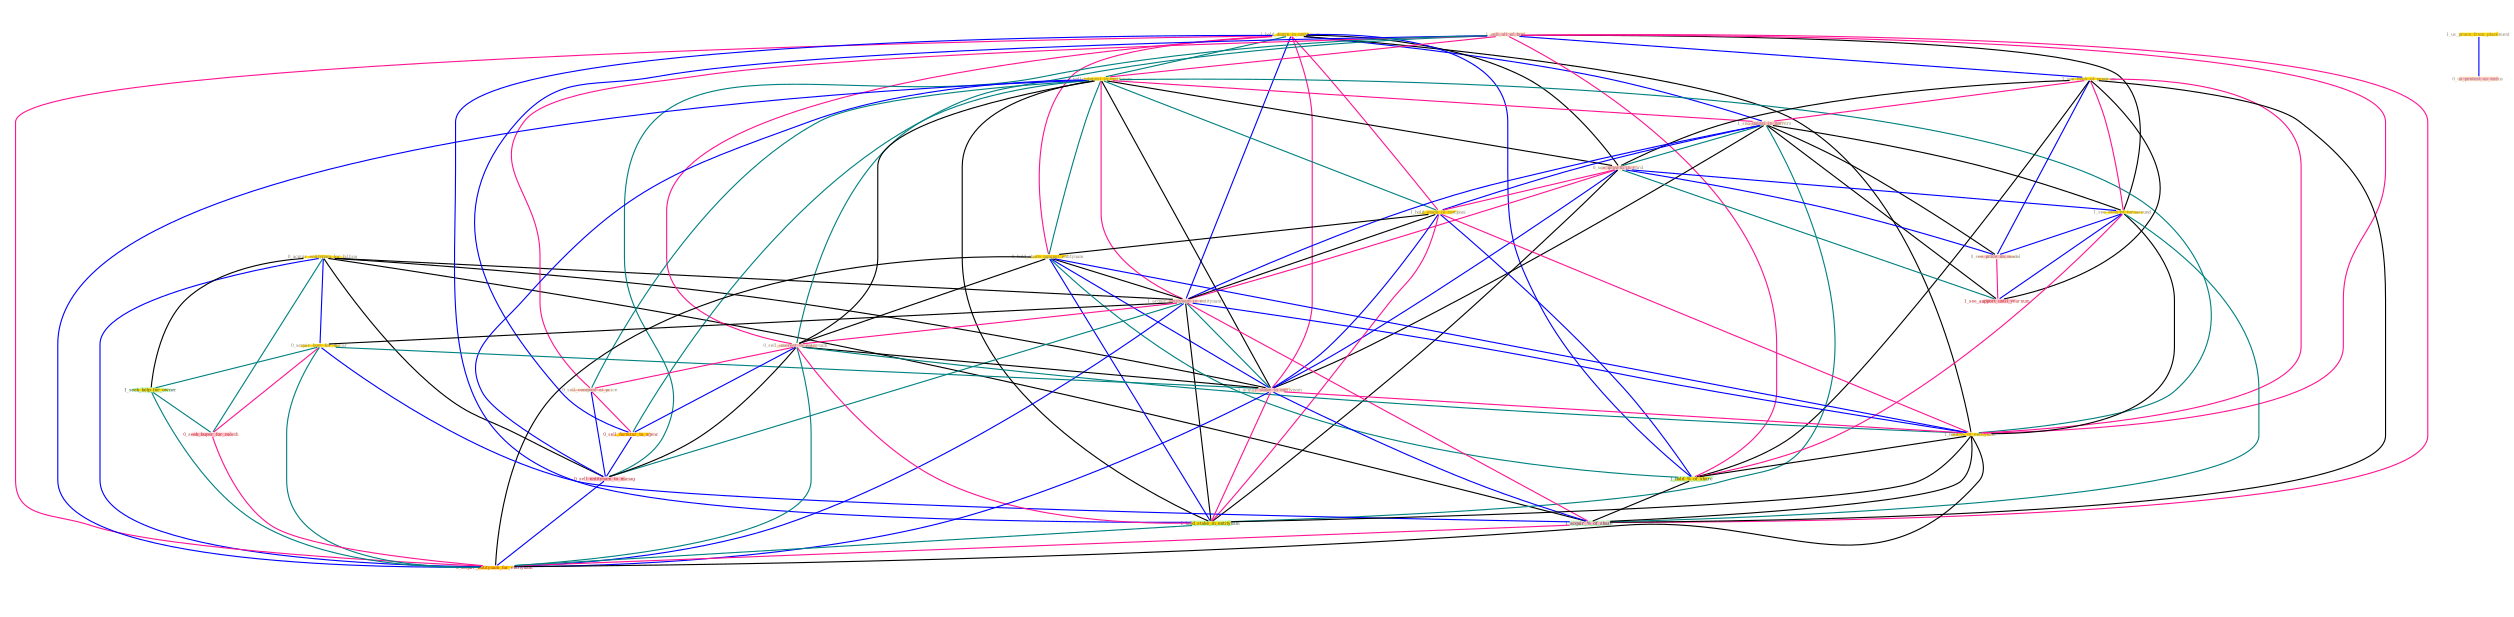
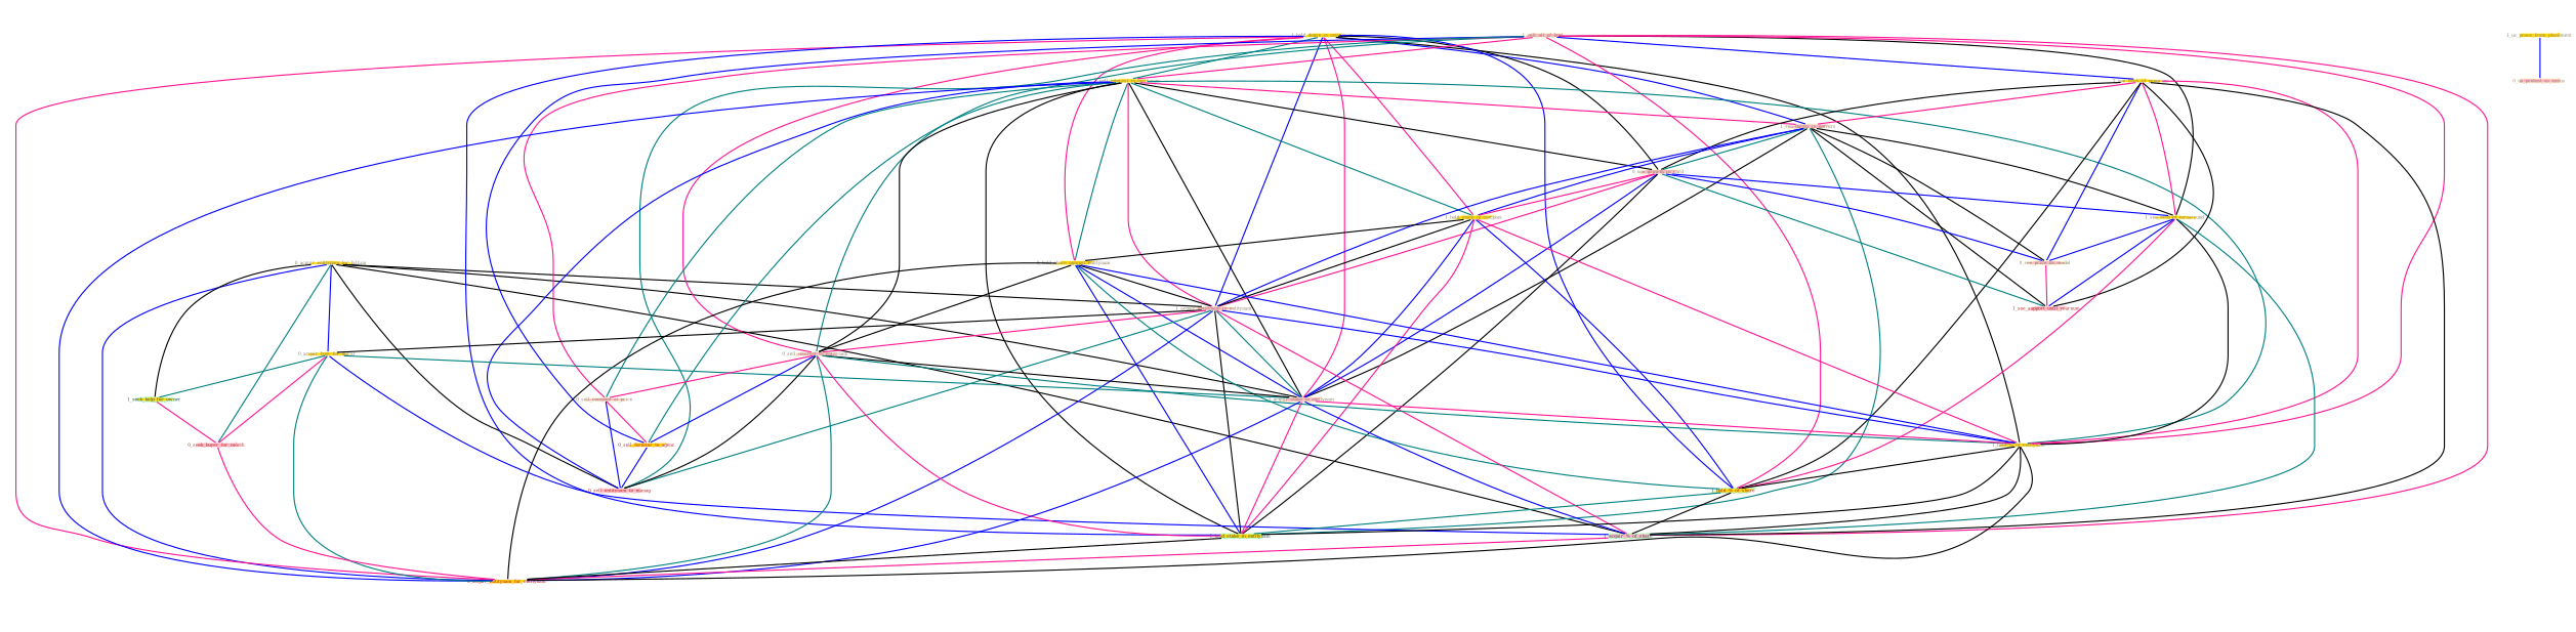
  graph {
    node [color="#ffffe0" fillcolor=gold fixedsize=true fontcolor="#8b7d6b" fontsize=4 shape=parallelogram style=filled]
    edge [color=black w=1]
    "0_acquir_entitynam_for_billion " [height=.06 shape=house width=.5]
    "1_us_proce_from_placement " [height=.06 shape=folder width=.5]
    "1_hold_degre_in_entitynam " [height=.06 width=.5]
    "1_sell_all_of_busi " [fillcolor=lightpink height=.06 width=.5]
    "1_sell_interest_in_entitynam " [height=.06 shape=ellipse width=.5]
    "1_see_flock_of_program " [height=.06 shape=house width=.5]
    "1_see_galaxi_in_univers " [fillcolor=lightpink height=.06 width=.5]
    "0_see_growth_in_card " [fillcolor=lightpink height=.06 width=.5]
    "1_hold_stock_in_compani " [height=.06 width=.5]
    "1_see_evid_of_turnaround " [height=.06 shape=house width=.5]
    "0_hold_share_against_entitynam " [height=.06 width=.5]
    "0_us_protest_as_excus " [fillcolor=lightpink height=.06 shape=folder width=.5]
    "1_acquir_entitynam_in_entitynam " [fillcolor=lightpink height=.06 shape=ellipse width=.5]
    "0_acquir_busi_for_dollar " [height=.06 shape=house width=.5]
    "0_sell_interest_to_entitynam " [fillcolor=lightpink height=.06 shape=house width=.5]
    "1_acquir_stake_in_entitynam " [fillcolor=lightpink height=.06 width=.5]
    "0_see_price_on_model " [fillcolor=lightpink height=.06 shape=ellipse width=.5]
    "0_sell_compani_at_price " [fillcolor=lightpink height=.06 shape=house width=.5]
    "1_hold_%_of_entitynam " [height=.06 shape=house width=.5]
    "0_seek_buyer_for_month " [color="#fff0f5" fillcolor=lightpink fontcolor="#b22222" height=.06 shape=folder width=.5]
    "1_see_support_until_yearnum " [color="#fff0f5" fillcolor=lightpink fontcolor="#b22222" height=.06 width=.5]
    "0_sell_furnitur_to_agenc " [color="#fff0f5" fontcolor="#b22222" height=.06 width=.5]
    "0_sell_entitynam_to_manag " [color="#fff0f5" fillcolor=lightpink fontcolor="#b22222" height=.06 shape=folder width=.5]
    "0_acquir_entitynam_for_entitynam " [color="#fff0f5" fontcolor="#b22222" height=.06 width=.5]
    "1_seek_help_for_owner " [color="#BDFCC9" fontcolor="#2f4f4f" height=.06 shape=ellipse width=.5]
    "1_acquir_%_of_share " [color="#BDFCC9" fillcolor=lightpink fontcolor="#2f4f4f" height=.06 shape=folder width=.5]
-   "1_hold_%_of_share " [color="#BDFCC9" fontcolor="#2f4f4f" height=.06 width=.5]
+   "1_hold_%_of_share " [color="#BDFCC9" fontcolor="#b22222" height=.06 width=.5]
    "1_hold_stake_in_entitynam " [color="#BDFCC9" fontcolor="#2f4f4f" height=.06 shape=folder width=.5]
    subgraph sub_1 {
      "0_acquir_entitynam_for_billion "
      "1_us_proce_from_placement "
      "1_hold_degre_in_entitynam "
      "1_sell_all_of_busi "
      "1_sell_interest_in_entitynam "
      "1_see_flock_of_program "
      "1_see_galaxi_in_univers "
      "0_see_growth_in_card "
      "1_hold_stock_in_compani "
      "1_see_evid_of_turnaround "
      "0_hold_share_against_entitynam "
      "0_us_protest_as_excus "
      "1_acquir_entitynam_in_entitynam "
      "0_acquir_busi_for_dollar "
      "0_sell_interest_to_entitynam "
      "1_acquir_stake_in_entitynam "
      "0_see_price_on_model "
      "0_sell_compani_at_price "
      "1_hold_%_of_entitynam "
    }
    subgraph sub_2 {
      "0_seek_buyer_for_month "
      "1_see_support_until_yearnum "
      "0_sell_furnitur_to_agenc "
      "0_sell_entitynam_to_manag "
      "0_acquir_entitynam_for_entitynam "
    }
    "0_acquir_entitynam_for_billion " -- "1_acquir_entitynam_in_entitynam " [w=2]
    "0_acquir_entitynam_for_billion " -- "0_acquir_busi_for_dollar " [color=blue w=2]
    "0_acquir_entitynam_for_billion " -- "1_acquir_stake_in_entitynam "
    "0_acquir_entitynam_for_billion " -- "0_seek_buyer_for_month " [color=teal]
    "0_acquir_entitynam_for_billion " -- "0_sell_entitynam_to_manag "
    "0_acquir_entitynam_for_billion " -- "0_acquir_entitynam_for_entitynam " [color=blue w=3]
    "0_acquir_entitynam_for_billion " -- "1_seek_help_for_owner "
    "0_acquir_entitynam_for_billion " -- "1_acquir_%_of_share "
    "1_us_proce_from_placement " -- "0_us_protest_as_excus " [color=blue]
    "1_hold_degre_in_entitynam " -- "1_sell_interest_in_entitynam " [color=teal w=2]
    "1_hold_degre_in_entitynam " -- "1_see_galaxi_in_univers " [color=blue]
    "1_hold_degre_in_entitynam " -- "0_see_growth_in_card "
    "1_hold_degre_in_entitynam " -- "1_hold_stock_in_compani " [color=deeppink w=2]
    "1_hold_degre_in_entitynam " -- "0_hold_share_against_entitynam " [color=deeppink w=2]
    "1_hold_degre_in_entitynam " -- "1_acquir_entitynam_in_entitynam " [color=blue w=2]
    "1_hold_degre_in_entitynam " -- "0_sell_interest_to_entitynam " [color=deeppink]
    "1_hold_degre_in_entitynam " -- "1_acquir_stake_in_entitynam " [color=deeppink w=2]
    "1_hold_degre_in_entitynam " -- "1_hold_%_of_entitynam " [w=2]
    "1_hold_degre_in_entitynam " -- "0_acquir_entitynam_for_entitynam " [color=deeppink]
    "1_hold_degre_in_entitynam " -- "1_hold_%_of_share " [color=blue]
    "1_hold_degre_in_entitynam " -- "1_hold_stake_in_entitynam " [color=blue w=3]
    "1_sell_all_of_busi " -- "1_sell_interest_in_entitynam " [color=deeppink]
    "1_sell_all_of_busi " -- "1_see_flock_of_program " [color=blue]
    "1_sell_all_of_busi " -- "1_see_evid_of_turnaround "
    "1_sell_all_of_busi " -- "0_sell_interest_to_entitynam " [color=teal]
    "1_sell_all_of_busi " -- "0_sell_compani_at_price " [color=deeppink]
    "1_sell_all_of_busi " -- "1_hold_%_of_entitynam " [color=deeppink]
    "1_sell_all_of_busi " -- "0_sell_furnitur_to_agenc " [color=blue]
    "1_sell_all_of_busi " -- "0_sell_entitynam_to_manag " [color=teal]
    "1_sell_all_of_busi " -- "1_acquir_%_of_share " [color=deeppink]
    "1_sell_all_of_busi " -- "1_hold_%_of_share " [color=deeppink]
    "1_sell_interest_in_entitynam " -- "1_see_galaxi_in_univers " [color=deeppink]
    "1_sell_interest_in_entitynam " -- "0_see_growth_in_card "
    "1_sell_interest_in_entitynam " -- "1_hold_stock_in_compani " [color=teal]
    "1_sell_interest_in_entitynam " -- "0_hold_share_against_entitynam " [color=teal]
    "1_sell_interest_in_entitynam " -- "1_acquir_entitynam_in_entitynam " [color=deeppink w=2]
    "1_sell_interest_in_entitynam " -- "0_sell_interest_to_entitynam " [w=3]
    "1_sell_interest_in_entitynam " -- "1_acquir_stake_in_entitynam " [w=2]
    "1_sell_interest_in_entitynam " -- "0_sell_compani_at_price " [color=teal]
    "1_sell_interest_in_entitynam " -- "1_hold_%_of_entitynam " [color=teal]
    "1_sell_interest_in_entitynam " -- "0_sell_furnitur_to_agenc " [color=teal]
    "1_sell_interest_in_entitynam " -- "0_sell_entitynam_to_manag " [color=blue]
    "1_sell_interest_in_entitynam " -- "0_acquir_entitynam_for_entitynam " [color=blue]
    "1_sell_interest_in_entitynam " -- "1_hold_stake_in_entitynam " [w=2]
    "1_see_flock_of_program " -- "1_see_galaxi_in_univers " [color=deeppink]
    "1_see_flock_of_program " -- "0_see_growth_in_card "
    "1_see_flock_of_program " -- "1_see_evid_of_turnaround " [color=deeppink w=2]
    "1_see_flock_of_program " -- "0_see_price_on_model " [color=blue]
    "1_see_flock_of_program " -- "1_hold_%_of_entitynam " [color=deeppink]
    "1_see_flock_of_program " -- "1_see_support_until_yearnum "
    "1_see_flock_of_program " -- "1_acquir_%_of_share "
    "1_see_flock_of_program " -- "1_hold_%_of_share "
    "1_see_galaxi_in_univers " -- "0_see_growth_in_card " [color=teal w=2]
    "1_see_galaxi_in_univers " -- "1_hold_stock_in_compani " [color=blue]
    "1_see_galaxi_in_univers " -- "1_see_evid_of_turnaround "
    "1_see_galaxi_in_univers " -- "1_acquir_entitynam_in_entitynam " [color=blue]
    "1_see_galaxi_in_univers " -- "1_acquir_stake_in_entitynam "
    "1_see_galaxi_in_univers " -- "0_see_price_on_model "
    "1_see_galaxi_in_univers " -- "1_see_support_until_yearnum "
    "1_see_galaxi_in_univers " -- "1_hold_stake_in_entitynam " [color=teal]
    "0_see_growth_in_card " -- "1_hold_stock_in_compani " [color=deeppink]
    "0_see_growth_in_card " -- "1_see_evid_of_turnaround " [color=blue]
    "0_see_growth_in_card " -- "1_acquir_entitynam_in_entitynam " [color=deeppink]
    "0_see_growth_in_card " -- "1_acquir_stake_in_entitynam " [color=blue]
    "0_see_growth_in_card " -- "0_see_price_on_model " [color=blue]
    "0_see_growth_in_card " -- "1_see_support_until_yearnum " [color=teal]
    "0_see_growth_in_card " -- "1_hold_stake_in_entitynam "
    "1_hold_stock_in_compani " -- "0_hold_share_against_entitynam "
    "1_hold_stock_in_compani " -- "1_acquir_entitynam_in_entitynam "
    "1_hold_stock_in_compani " -- "1_acquir_stake_in_entitynam " [color=blue]
    "1_hold_stock_in_compani " -- "1_hold_%_of_entitynam " [color=deeppink]
    "1_hold_stock_in_compani " -- "1_hold_%_of_share " [color=blue]
    "1_hold_stock_in_compani " -- "1_hold_stake_in_entitynam " [color=deeppink w=2]
    "1_see_evid_of_turnaround " -- "0_see_price_on_model " [color=blue]
    "1_see_evid_of_turnaround " -- "1_hold_%_of_entitynam "
    "1_see_evid_of_turnaround " -- "1_see_support_until_yearnum " [color=blue]
    "1_see_evid_of_turnaround " -- "1_acquir_%_of_share " [color=teal]
    "1_see_evid_of_turnaround " -- "1_hold_%_of_share " [color=deeppink]
    "0_hold_share_against_entitynam " -- "1_acquir_entitynam_in_entitynam "
    "0_hold_share_against_entitynam " -- "0_sell_interest_to_entitynam "
    "0_hold_share_against_entitynam " -- "1_acquir_stake_in_entitynam " [color=blue]
    "0_hold_share_against_entitynam " -- "1_hold_%_of_entitynam " [color=blue w=2]
    "0_hold_share_against_entitynam " -- "0_acquir_entitynam_for_entitynam "
    "0_hold_share_against_entitynam " -- "1_hold_%_of_share " [color=teal]
    "0_hold_share_against_entitynam " -- "1_hold_stake_in_entitynam " [color=blue w=2]
    "1_acquir_entitynam_in_entitynam " -- "0_acquir_busi_for_dollar "
    "1_acquir_entitynam_in_entitynam " -- "0_sell_interest_to_entitynam " [color=deeppink]
    "1_acquir_entitynam_in_entitynam " -- "1_acquir_stake_in_entitynam " [color=teal w=3]
    "1_acquir_entitynam_in_entitynam " -- "1_hold_%_of_entitynam " [color=blue]
    "1_acquir_entitynam_in_entitynam " -- "0_sell_entitynam_to_manag " [color=teal]
    "1_acquir_entitynam_in_entitynam " -- "0_acquir_entitynam_for_entitynam " [color=blue w=3]
    "1_acquir_entitynam_in_entitynam " -- "1_acquir_%_of_share " [color=deeppink]
    "1_acquir_entitynam_in_entitynam " -- "1_hold_stake_in_entitynam " [w=2]
    "0_acquir_busi_for_dollar " -- "1_acquir_stake_in_entitynam " [color=teal]
    "0_acquir_busi_for_dollar " -- "0_seek_buyer_for_month " [color=deeppink]
    "0_acquir_busi_for_dollar " -- "0_acquir_entitynam_for_entitynam " [color=teal w=2]
    "0_acquir_busi_for_dollar " -- "1_seek_help_for_owner " [color=teal]
    "0_acquir_busi_for_dollar " -- "1_acquir_%_of_share " [color=blue]
    "0_sell_interest_to_entitynam " -- "1_acquir_stake_in_entitynam "
    "0_sell_interest_to_entitynam " -- "0_sell_compani_at_price " [color=deeppink]
    "0_sell_interest_to_entitynam " -- "1_hold_%_of_entitynam " [color=teal]
    "0_sell_interest_to_entitynam " -- "0_sell_furnitur_to_agenc " [color=blue w=2]
    "0_sell_interest_to_entitynam " -- "0_sell_entitynam_to_manag " [w=2]
    "0_sell_interest_to_entitynam " -- "0_acquir_entitynam_for_entitynam " [color=teal]
    "0_sell_interest_to_entitynam " -- "1_hold_stake_in_entitynam " [color=deeppink]
    "1_acquir_stake_in_entitynam " -- "1_hold_%_of_entitynam " [color=deeppink]
    "1_acquir_stake_in_entitynam " -- "0_acquir_entitynam_for_entitynam " [color=blue w=2]
    "1_acquir_stake_in_entitynam " -- "1_acquir_%_of_share " [color=blue]
    "1_acquir_stake_in_entitynam " -- "1_hold_stake_in_entitynam " [color=deeppink w=3]
    "0_see_price_on_model " -- "1_see_support_until_yearnum " [color=deeppink]
    "0_sell_compani_at_price " -- "0_sell_furnitur_to_agenc " [color=deeppink]
    "0_sell_compani_at_price " -- "0_sell_entitynam_to_manag " [color=blue]
    "1_hold_%_of_entitynam " -- "0_acquir_entitynam_for_entitynam "
    "1_hold_%_of_entitynam " -- "1_acquir_%_of_share " [w=2]
    "1_hold_%_of_entitynam " -- "1_hold_%_of_share " [w=3]
    "1_hold_%_of_entitynam " -- "1_hold_stake_in_entitynam " [w=2]
    "0_seek_buyer_for_month " -- "0_acquir_entitynam_for_entitynam " [color=deeppink]
    "0_sell_furnitur_to_agenc " -- "0_sell_entitynam_to_manag " [color=blue w=2]
-   "0_sell_entitynam_to_manag " -- "0_acquir_entitynam_for_entitynam " [color=blue]
-   "1_seek_help_for_owner " -- "0_seek_buyer_for_month " [color=teal w=2]
-   "1_seek_help_for_owner " -- "0_acquir_entitynam_for_entitynam " [color=teal]
+   "1_seek_help_for_owner " -- "0_seek_buyer_for_month " [color=deeppink w=2]
    "1_acquir_%_of_share " -- "0_acquir_entitynam_for_entitynam " [color=deeppink]
    "1_hold_%_of_share " -- "1_acquir_%_of_share " [w=3]
-   "1_hold_stake_in_entitynam " -- "0_acquir_entitynam_for_entitynam " [color=teal]
+   "1_hold_%_of_share " -- "1_hold_stake_in_entitynam " [color=teal]
+   "1_hold_stake_in_entitynam " -- "0_acquir_entitynam_for_entitynam "
  }
